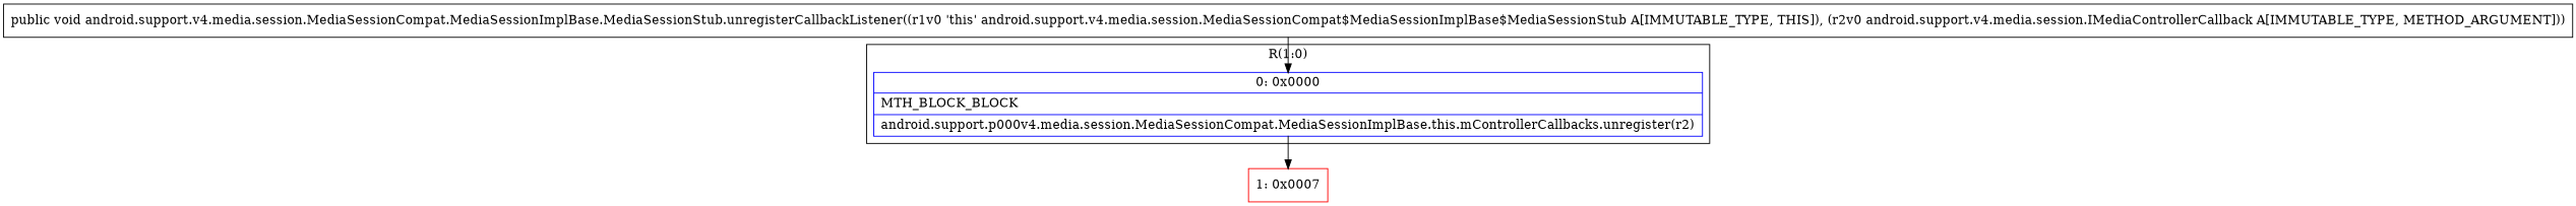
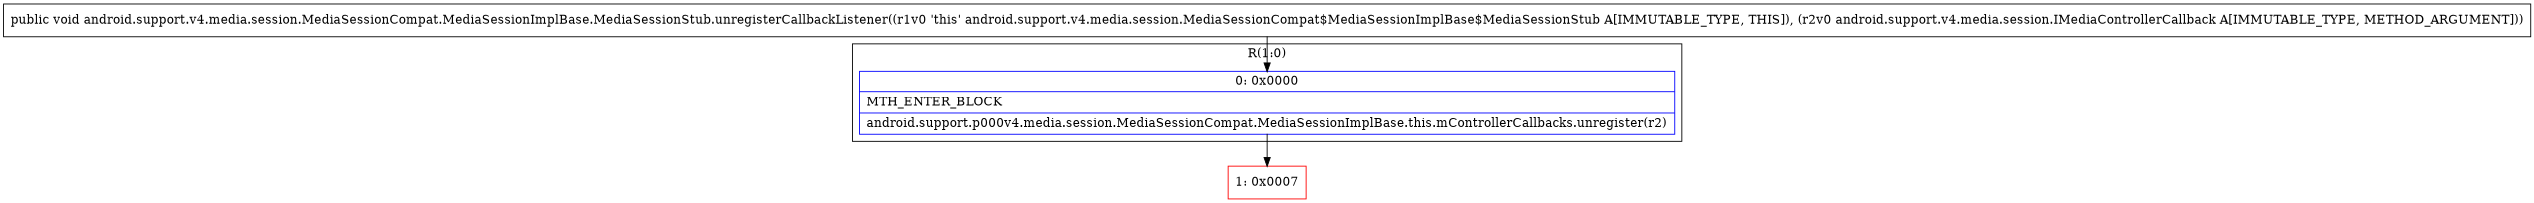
  digraph {
    node [shape=record]
-   n1 [color=blue label="{0\:\ 0x0000|MTH_BLOCK_BLOCK\l|android.support.p000v4.media.session.MediaSessionCompat.MediaSessionImplBase.this.mControllerCallbacks.unregister(r2)\l}"]
+   n1 [color=blue label="{0\:\ 0x0000|MTH_ENTER_BLOCK\l|android.support.p000v4.media.session.MediaSessionCompat.MediaSessionImplBase.this.mControllerCallbacks.unregister(r2)\l}"]
    n2 [color=red label="{1\:\ 0x0007}"]
    n3 [label="{public void android.support.v4.media.session.MediaSessionCompat.MediaSessionImplBase.MediaSessionStub.unregisterCallbackListener((r1v0 'this' android.support.v4.media.session.MediaSessionCompat$MediaSessionImplBase$MediaSessionStub A[IMMUTABLE_TYPE, THIS]), (r2v0 android.support.v4.media.session.IMediaControllerCallback A[IMMUTABLE_TYPE, METHOD_ARGUMENT])) }"]
    subgraph cluster_1 {
      label="R(1:0)"
      n1
    }
    n1 -> n2
    n3 -> n1
  }
